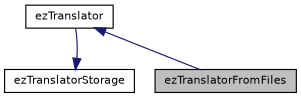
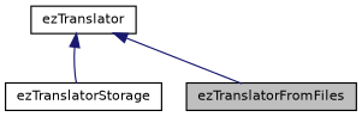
  digraph {
    node [color=black fillcolor=white fontname=Helvetica fontsize=10 shape=record style=filled]
    edge [color=midnightblue dir=back fontname=Helvetica fontsize=10 labelfontname=Helvetica labelfontsize=10 style=solid]
    n1 [fillcolor=grey75 fontcolor=black height=0.2 label=ezTranslatorFromFiles width=0.4]
    n2 [height=0.2 label=ezTranslatorStorage width=0.4]
    n3 [height=0.2 label=ezTranslator width=0.4]
    n3 -> n1
-   n2 -> n3
+   n3 -> n2
  }
